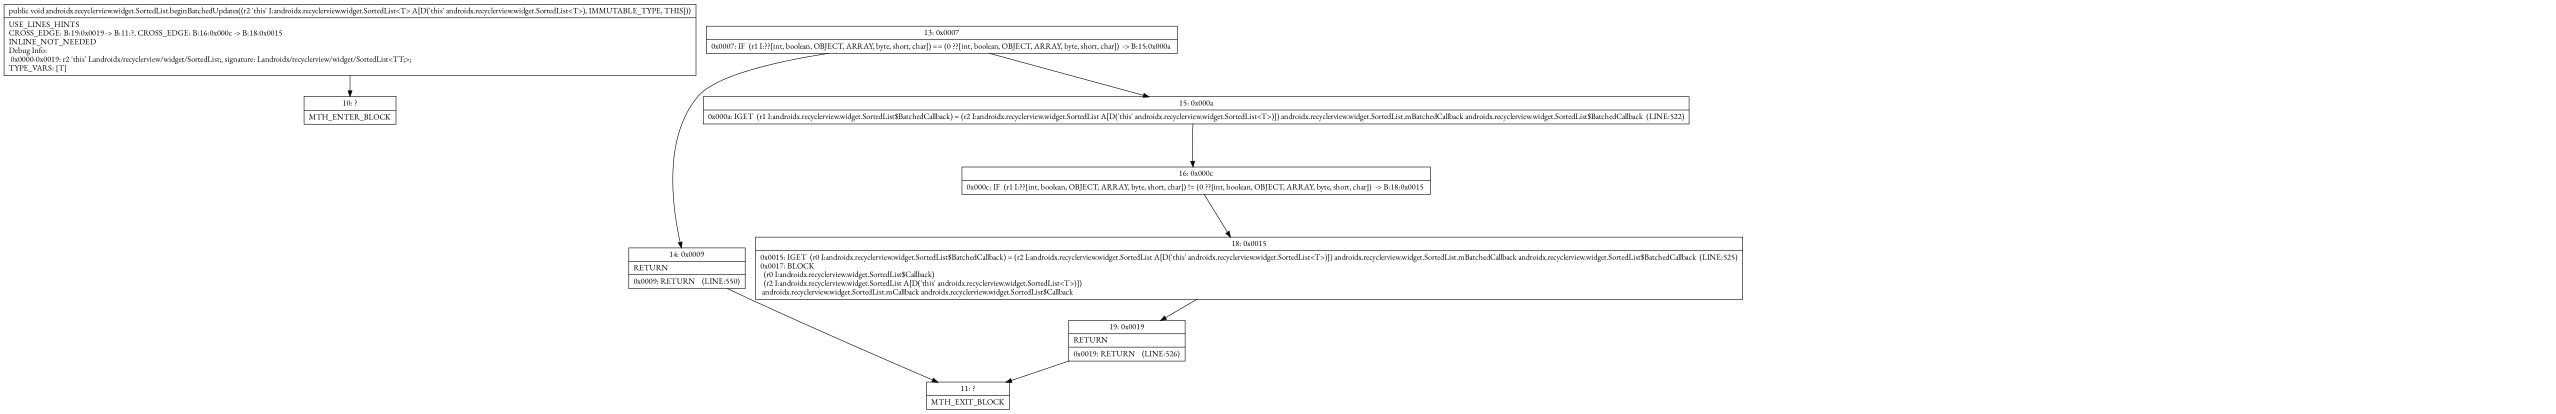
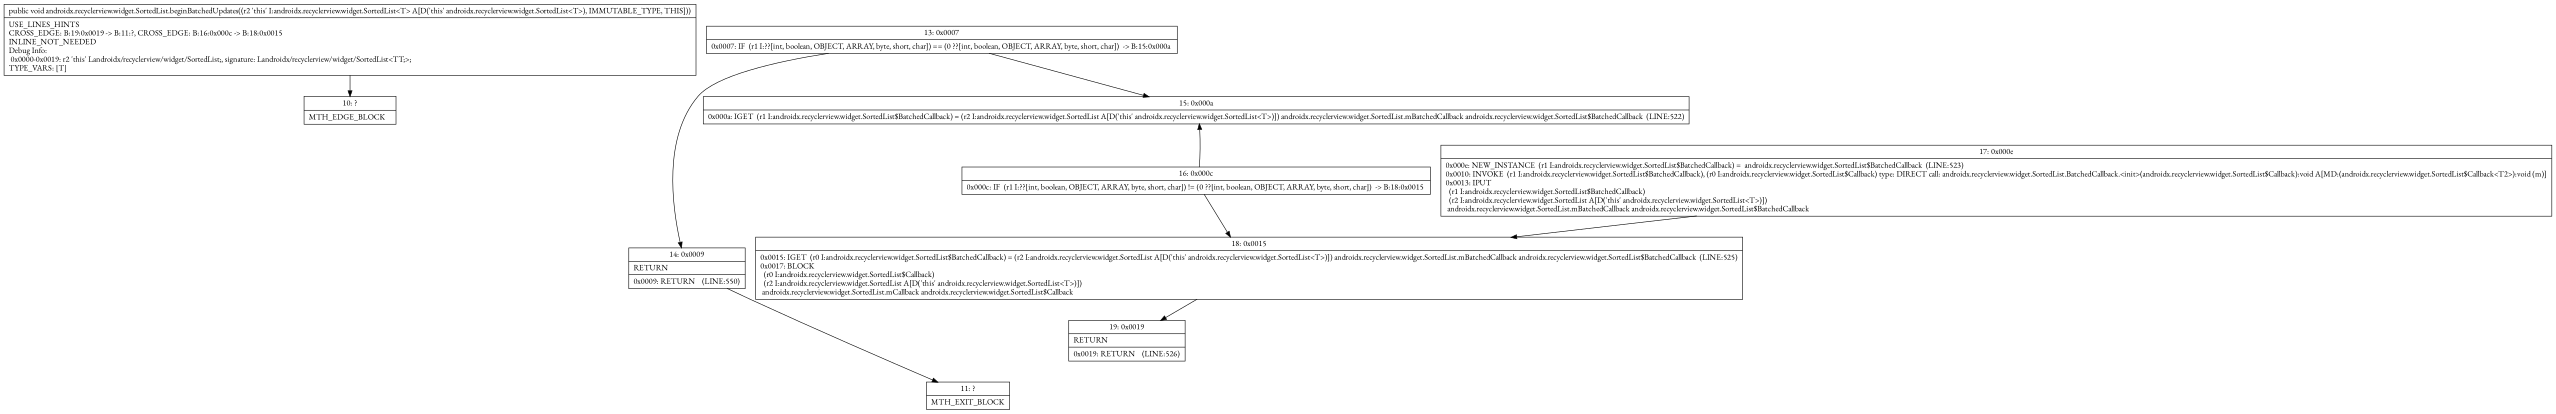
  digraph {
    fontname="EB Garamond"
    node [fontname="EB Garamond" shape=record]
    edge [fontname="EB Garamond"]
-   n1 [label="{10\:\ ?|MTH_ENTER_BLOCK\l}"]
+   n1 [label="{10\:\ ?|MTH_EDGE_BLOCK\l}"]
    n2 [label="{13\:\ 0x0007|0x0007: IF  (r1 I:??[int, boolean, OBJECT, ARRAY, byte, short, char]) == (0 ??[int, boolean, OBJECT, ARRAY, byte, short, char])  \-\> B:15:0x000a \l}"]
    n3 [label="{14\:\ 0x0009|RETURN\l|0x0009: RETURN    (LINE:550)\l}"]
    n4 [label="{15\:\ 0x000a|0x000a: IGET  (r1 I:androidx.recyclerview.widget.SortedList$BatchedCallback) = (r2 I:androidx.recyclerview.widget.SortedList A[D('this' androidx.recyclerview.widget.SortedList\<T\>)]) androidx.recyclerview.widget.SortedList.mBatchedCallback androidx.recyclerview.widget.SortedList$BatchedCallback  (LINE:522)\l}"]
    n5 [label="{11\:\ ?|MTH_EXIT_BLOCK\l}"]
    n6 [label="{16\:\ 0x000c|0x000c: IF  (r1 I:??[int, boolean, OBJECT, ARRAY, byte, short, char]) != (0 ??[int, boolean, OBJECT, ARRAY, byte, short, char])  \-\> B:18:0x0015 \l}"]
    n7 [label="{18\:\ 0x0015|0x0015: IGET  (r0 I:androidx.recyclerview.widget.SortedList$BatchedCallback) = (r2 I:androidx.recyclerview.widget.SortedList A[D('this' androidx.recyclerview.widget.SortedList\<T\>)]) androidx.recyclerview.widget.SortedList.mBatchedCallback androidx.recyclerview.widget.SortedList$BatchedCallback  (LINE:525)\l0x0017: BLOCK  \l  (r0 I:androidx.recyclerview.widget.SortedList$Callback)\l  (r2 I:androidx.recyclerview.widget.SortedList A[D('this' androidx.recyclerview.widget.SortedList\<T\>)])\l androidx.recyclerview.widget.SortedList.mCallback androidx.recyclerview.widget.SortedList$Callback \l}"]
+   n8 [label="{17\:\ 0x000e|0x000e: NEW_INSTANCE  (r1 I:androidx.recyclerview.widget.SortedList$BatchedCallback) =  androidx.recyclerview.widget.SortedList$BatchedCallback  (LINE:523)\l0x0010: INVOKE  (r1 I:androidx.recyclerview.widget.SortedList$BatchedCallback), (r0 I:androidx.recyclerview.widget.SortedList$Callback) type: DIRECT call: androidx.recyclerview.widget.SortedList.BatchedCallback.\<init\>(androidx.recyclerview.widget.SortedList$Callback):void A[MD:(androidx.recyclerview.widget.SortedList$Callback\<T2\>):void (m)]\l0x0013: IPUT  \l  (r1 I:androidx.recyclerview.widget.SortedList$BatchedCallback)\l  (r2 I:androidx.recyclerview.widget.SortedList A[D('this' androidx.recyclerview.widget.SortedList\<T\>)])\l androidx.recyclerview.widget.SortedList.mBatchedCallback androidx.recyclerview.widget.SortedList$BatchedCallback \l}"]
    n9 [label="{19\:\ 0x0019|RETURN\l|0x0019: RETURN    (LINE:526)\l}"]
    n10 [label="{public void androidx.recyclerview.widget.SortedList.beginBatchedUpdates((r2 'this' I:androidx.recyclerview.widget.SortedList\<T\> A[D('this' androidx.recyclerview.widget.SortedList\<T\>), IMMUTABLE_TYPE, THIS]))  | USE_LINES_HINTS\lCROSS_EDGE: B:19:0x0019 \-\> B:11:?, CROSS_EDGE: B:16:0x000c \-\> B:18:0x0015\lINLINE_NOT_NEEDED\lDebug Info:\l  0x0000\-0x0019: r2 'this' Landroidx\/recyclerview\/widget\/SortedList;, signature: Landroidx\/recyclerview\/widget\/SortedList\<TT;\>;\lTYPE_VARS: [T]\l}"]
    n2 -> n3 [style=solid]
    n2 -> n4
    n3 -> n5
-   n4 -> n6
+   n6 -> n4
    n6 -> n7
    n7 -> n9
-   n9 -> n5
+   n8 -> n7
    n10 -> n1
  }
